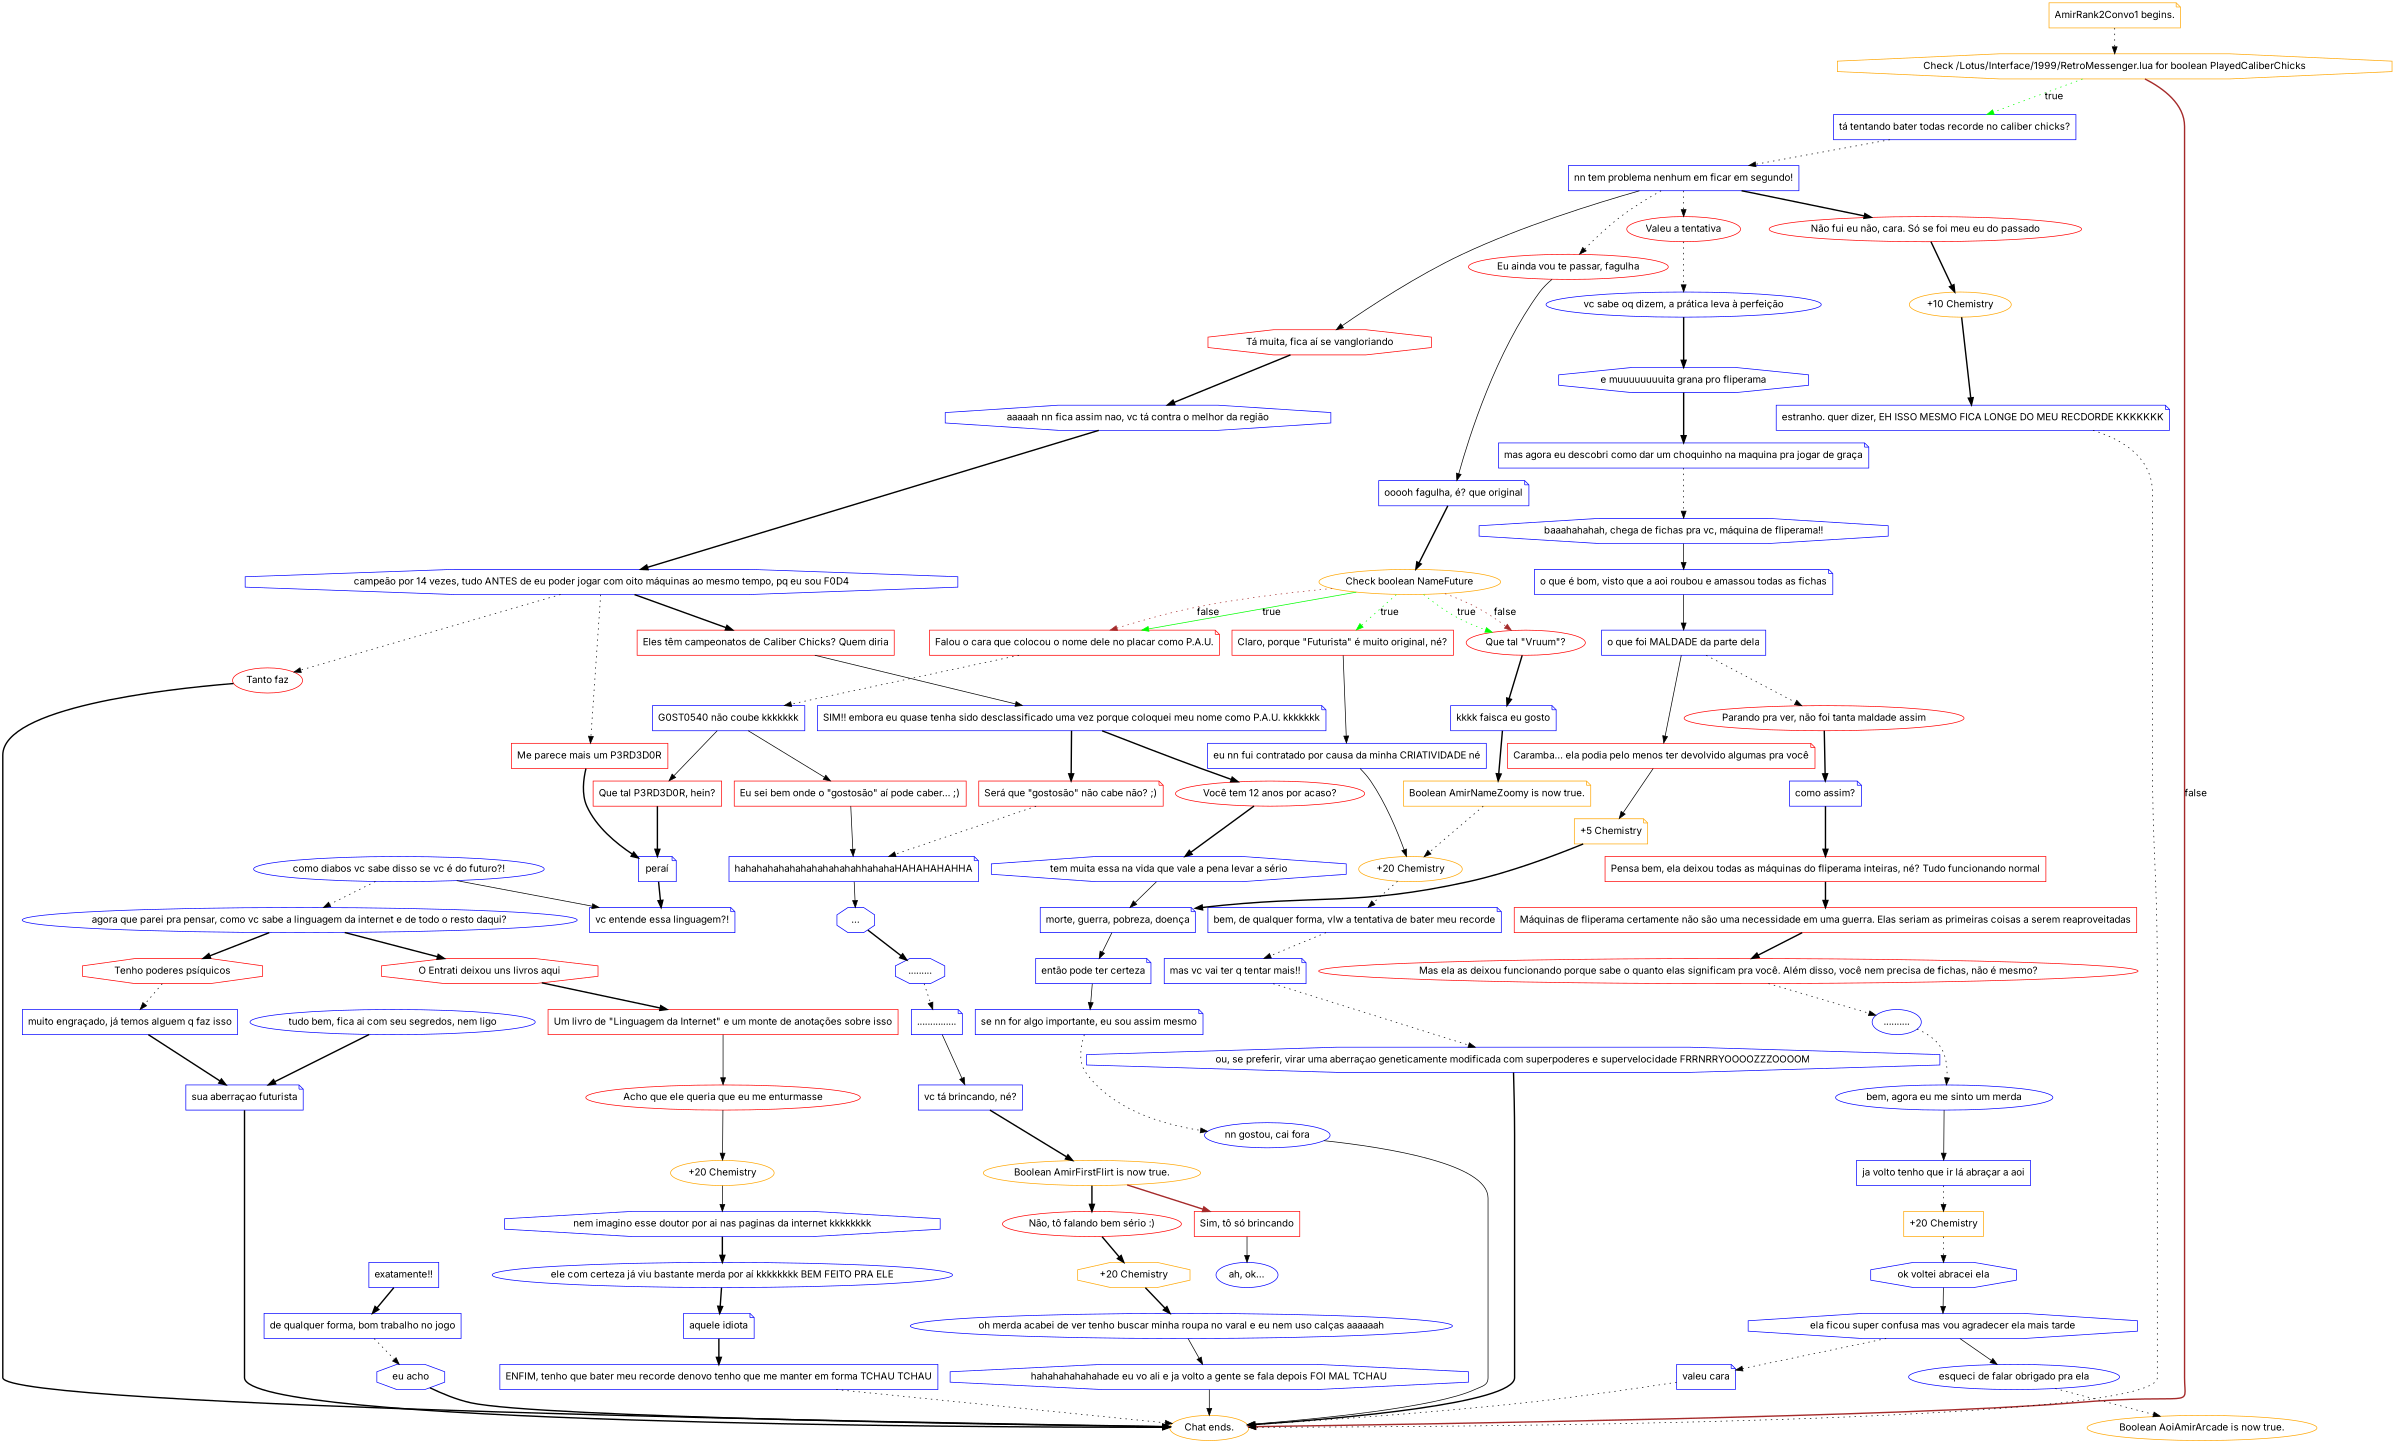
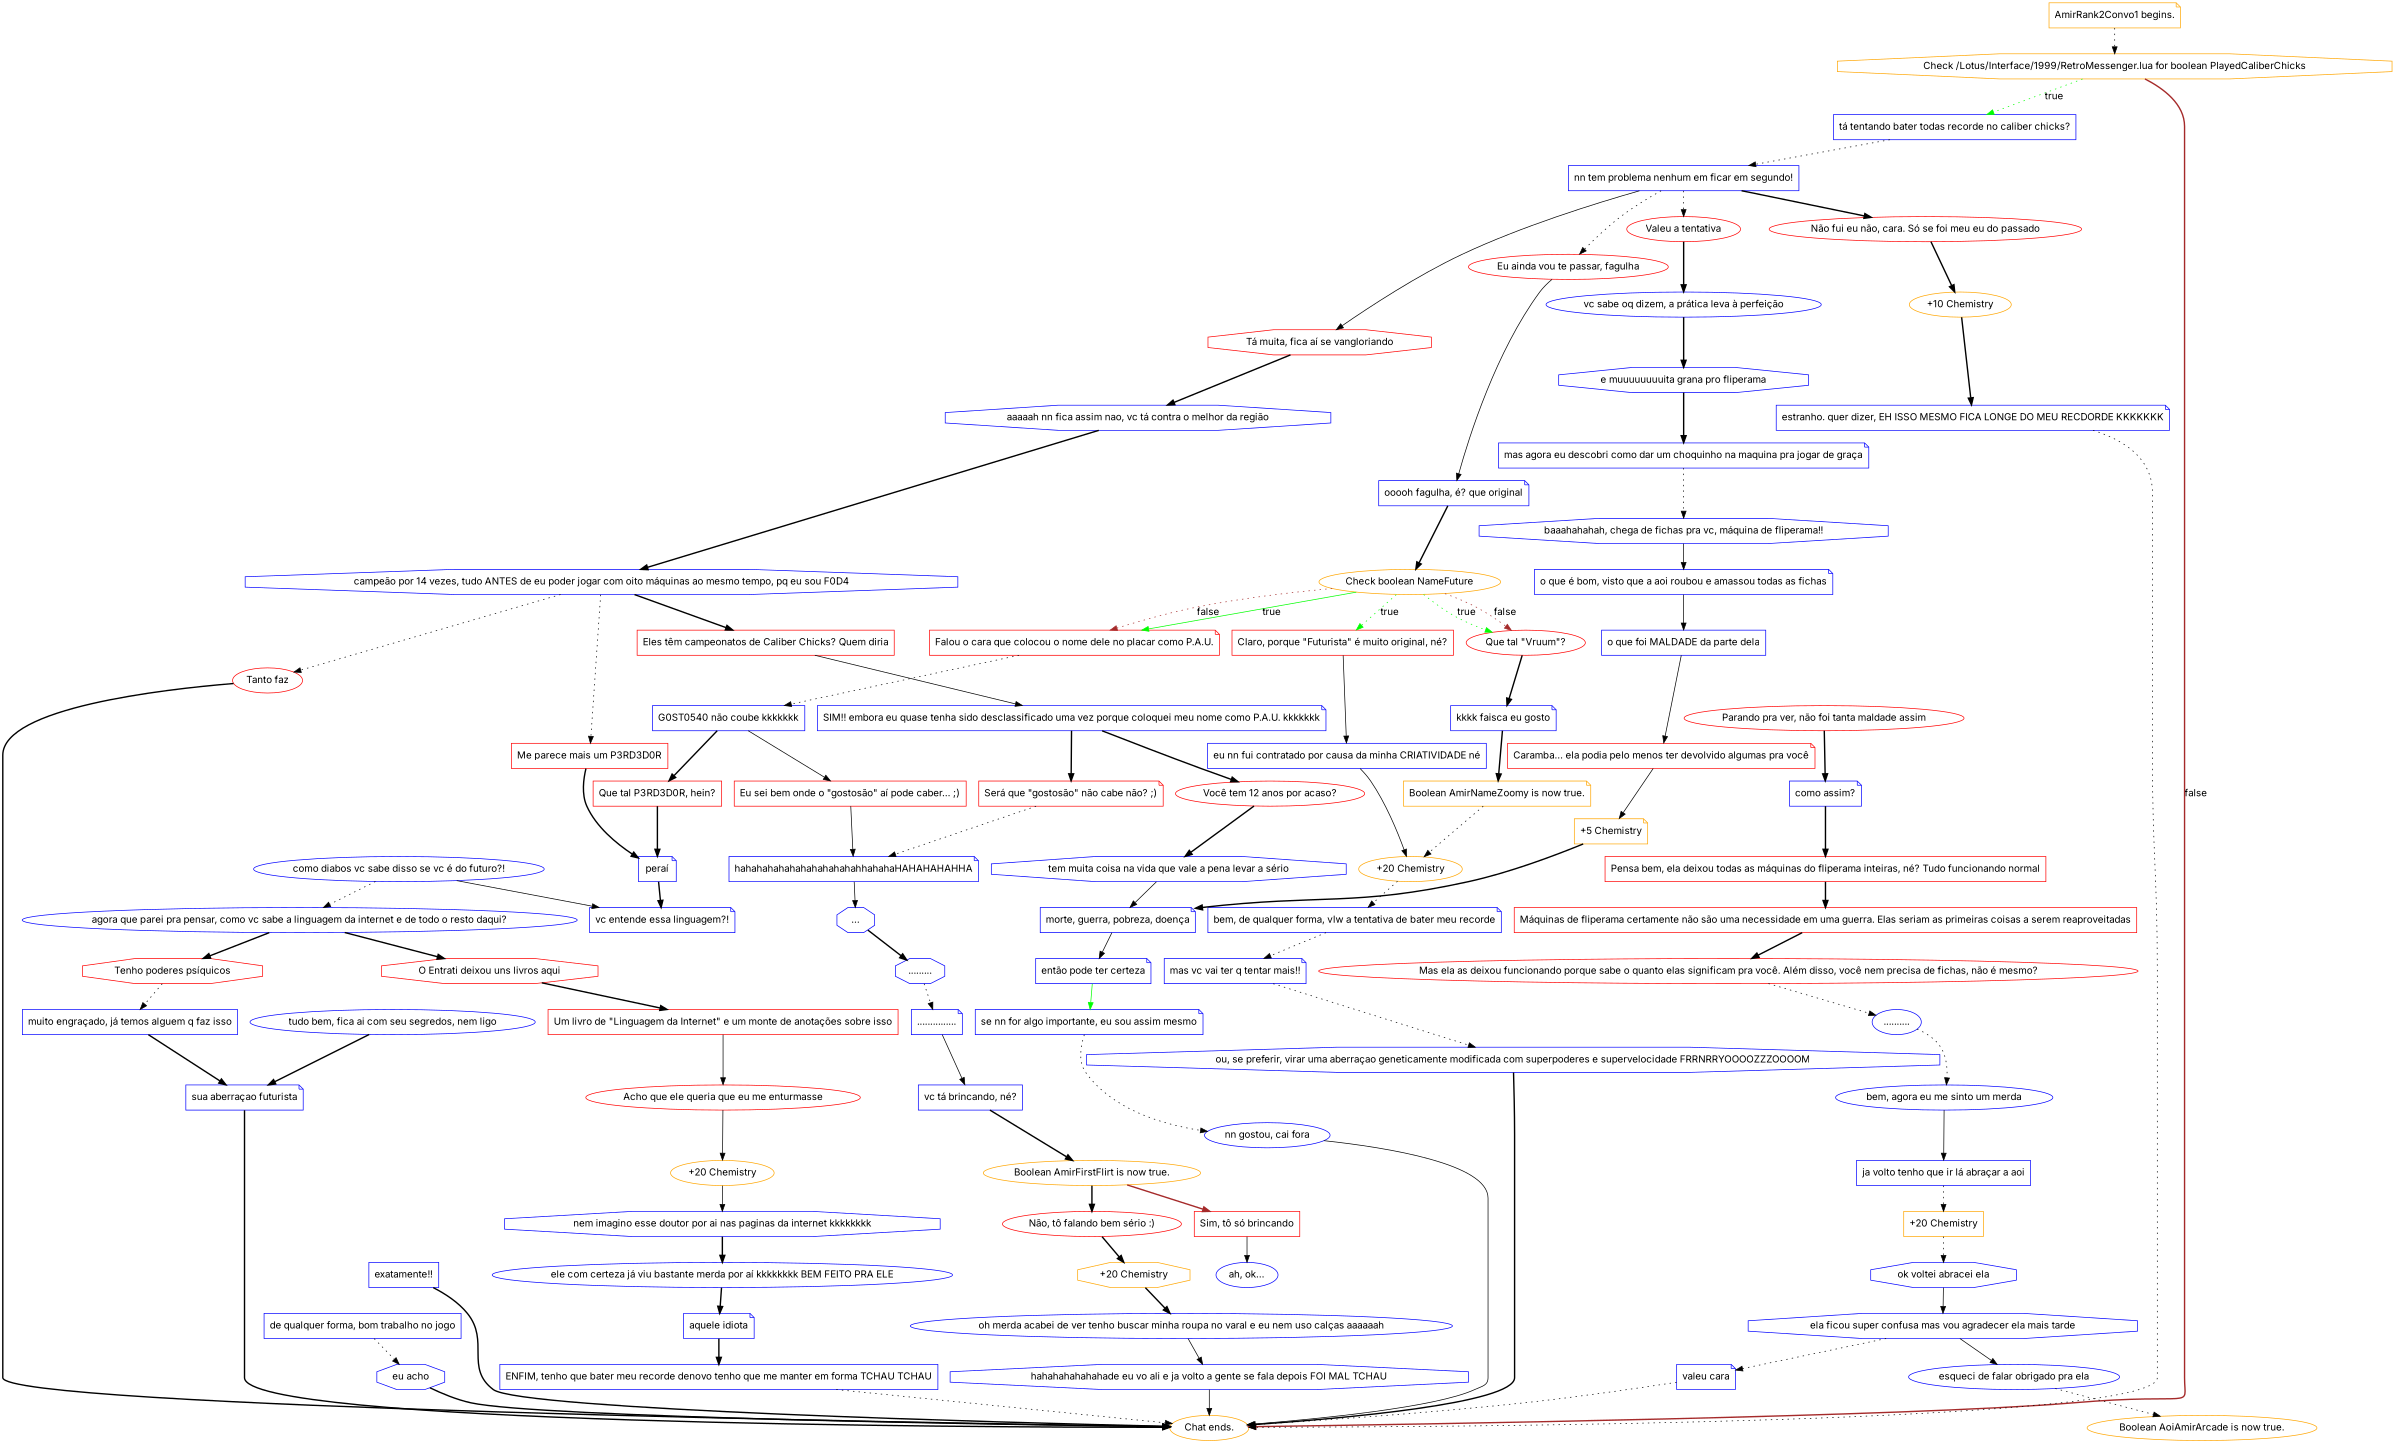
  digraph {
    fontname=Inter
    node [color=blue fontname=Inter shape=ellipse]
    edge [fontname=Inter style=bold]
    "AmirRank2Convo1 begins." [color=orange shape=note]
    n2 [color=orange label="Check /Lotus/Interface/1999/RetroMessenger.lua for boolean PlayedCaliberChicks" shape=octagon]
    n3 [label="tá tentando bater todas recorde no caliber chicks?" shape=box]
    "Chat ends." [color=orange]
    n5 [label="nn tem problema nenhum em ficar em segundo!" shape=box]
    n6 [color=red label="Valeu a tentativa"]
    n7 [color=red label="Eu ainda vou te passar, fagulha"]
    n8 [color=red label="Tá muita, fica aí se vangloriando" shape=octagon]
    n9 [color=red label="Não fui eu não, cara. Só se foi meu eu do passado"]
    n10 [label="vc sabe oq dizem, a prática leva à perfeição"]
    n11 [label="ooooh fagulha, é? que original" shape=note]
    n12 [label="aaaaah nn fica assim nao, vc tá contra o melhor da região" shape=octagon]
    n13 [color=orange label="+10 Chemistry"]
    n14 [label="e muuuuuuuuita grana pro fliperama" shape=octagon]
    n15 [color=orange label="Check boolean NameFuture"]
    n16 [label="campeão por 14 vezes, tudo ANTES de eu poder jogar com oito máquinas ao mesmo tempo, pq eu sou F0D4" shape=octagon]
    n17 [label="estranho. quer dizer, EH ISSO MESMO FICA LONGE DO MEU RECDORDE KKKKKKK" shape=note]
    n18 [label="mas agora eu descobri como dar um choquinho na maquina pra jogar de graça" shape=note]
    n19 [color=red label="Claro, porque \"Futurista\" é muito original, né?" shape=box]
    n20 [color=red label="Que tal \"Vruum\"?"]
    n21 [color=red label="Falou o cara que colocou o nome dele no placar como P.A.U." shape=note]
    n22 [color=red label="Me parece mais um P3RD3D0R" shape=box]
    n23 [color=red label="Eles têm campeonatos de Caliber Chicks? Quem diria" shape=box]
    n24 [color=red label="Tanto faz"]
    n25 [label="baaahahahah, chega de fichas pra vc, máquina de fliperama!!" shape=octagon]
    n26 [label="eu nn fui contratado por causa da minha CRIATIVIDADE né" shape=box]
    n27 [label="kkkk faisca eu gosto" shape=note]
    n28 [label="G0ST0540 não coube kkkkkkk" shape=box]
    n29 [label="peraí" shape=note]
    n30 [label="SIM!! embora eu quase tenha sido desclassificado uma vez porque coloquei meu nome como P.A.U. kkkkkkk" shape=note]
    n31 [label="o que é bom, visto que a aoi roubou e amassou todas as fichas" shape=note]
    n32 [color=orange label="+20 Chemistry"]
    n33 [color=orange label="Boolean AmirNameZoomy is now true." shape=note]
    n34 [color=red label="Eu sei bem onde o \"gostosão\" aí pode caber… ;)" shape=box]
    n35 [color=red label="Que tal P3RD3D0R, hein?" shape=box]
    n36 [label="vc entende essa linguagem?!" shape=note]
    n37 [color=red label="Será que \"gostosão\" não cabe não? ;)" shape=note]
    n38 [color=red label="Você tem 12 anos por acaso?"]
    n39 [label="o que foi MALDADE da parte dela" shape=box]
    n40 [label="bem, de qualquer forma, vlw a tentativa de bater meu recorde" shape=note]
    n41 [label=hahahahahahahahahahahahhahahaHAHAHAHAHHA shape=note]
-   n42 [label="tem muita essa na vida que vale a pena levar a sério" shape=octagon]
+   n42 [label="tem muita coisa na vida que vale a pena levar a sério" shape=octagon]
    n43 [color=red label="Caramba… ela podia pelo menos ter devolvido algumas pra você" shape=note]
    n44 [color=red label="Parando pra ver, não foi tanta maldade assim"]
    n45 [label="mas vc vai ter q tentar mais!!" shape=note]
    n46 [label="…" shape=octagon]
    n47 [label="como diabos vc sabe disso se vc é do futuro?!"]
    n48 [label="agora que parei pra pensar, como vc sabe a linguagem da internet e de todo o resto daqui?"]
    n49 [label="morte, guerra, pobreza, doença" shape=note]
    n50 [color=orange label="+5 Chemistry" shape=note]
    n51 [label="como assim?" shape=note]
    n52 [label="ou, se preferir, virar uma aberraçao geneticamente modificada com superpoderes e supervelocidade FRRNRRYOOOOZZZOOOOM" shape=octagon]
    n53 [label="........." shape=octagon]
    n54 [color=red label="O Entrati deixou uns livros aqui" shape=octagon]
    n55 [color=red label="Tenho poderes psíquicos" shape=octagon]
    n56 [label="então pode ter certeza" shape=note]
    n57 [color=red label="Pensa bem, ela deixou todas as máquinas do fliperama inteiras, né? Tudo funcionando normal" shape=box]
    n58 [label="..............." shape=note]
    n59 [color=red label="Um livro de \"Linguagem da Internet\" e um monte de anotações sobre isso" shape=box]
    n60 [label="muito engraçado, já temos alguem q faz isso" shape=box]
    n61 [label="se nn for algo importante, eu sou assim mesmo" shape=note]
    n62 [label="exatamente!!" shape=box]
    n63 [color=red label="Máquinas de fliperama certamente não são uma necessidade em uma guerra. Elas seriam as primeiras coisas a serem reaproveitadas" shape=box]
    n64 [label="vc tá brincando, né?" shape=box]
    n65 [color=red label="Acho que ele queria que eu me enturmasse"]
    n66 [label="sua aberraçao futurista" shape=note]
    n67 [label="nn gostou, cai fora"]
    n68 [color=red label="Mas ela as deixou funcionando porque sabe o quanto elas significam pra você. Além disso, você nem precisa de fichas, não é mesmo?"]
    n69 [color=orange label="Boolean AmirFirstFlirt is now true."]
    n70 [color=orange label="+20 Chemistry"]
    n71 [label="tudo bem, fica ai com seu segredos, nem ligo"]
    n72 [label=".........."]
    n73 [color=red label="Não, tô falando bem sério :)"]
    n74 [color=red label="Sim, tô só brincando" shape=box]
    n75 [label="nem imagino esse doutor por ai nas paginas da internet kkkkkkkk" shape=octagon]
    n76 [label="bem, agora eu me sinto um merda"]
    n77 [color=orange label="+20 Chemistry" shape=octagon]
    n78 [label="ah, ok…"]
    n79 [label="ele com certeza já viu bastante merda por aí kkkkkkkk BEM FEITO PRA ELE"]
    n80 [label="ja volto tenho que ir lá abraçar a aoi" shape=box]
    n81 [label="oh merda acabei de ver tenho buscar minha roupa no varal e eu nem uso calças aaaaaah"]
    n82 [label="aquele idiota" shape=note]
    n83 [color=orange label="+20 Chemistry" shape=box]
    n84 [label="hahahahahahahade eu vo ali e ja volto a gente se fala depois FOI MAL TCHAU" shape=octagon]
    n85 [label="de qualquer forma, bom trabalho no jogo" shape=box]
    n86 [label="eu acho" shape=octagon]
    n87 [label="ENFIM, tenho que bater meu recorde denovo tenho que me manter em forma TCHAU TCHAU" shape=box]
    n88 [label="ok voltei abracei ela" shape=octagon]
    n89 [label="ela ficou super confusa mas vou agradecer ela mais tarde" shape=octagon]
    n90 [label="esqueci de falar obrigado pra ela"]
    n91 [label="valeu cara" shape=note]
    n92 [color=orange label="Boolean AoiAmirArcade is now true."]
    "AmirRank2Convo1 begins." -> n2 [style=dotted]
    n2 -> n3 [color=green label=true style=dotted]
    n2 -> "Chat ends." [color=brown label=false]
    n3 -> n5 [style=dotted]
    n5 -> n6 [style=dotted]
    n5 -> n7 [style=dotted]
    n5 -> n8 [style=solid]
    n5 -> n9
-   n6 -> n10 [style=dotted]
+   n6 -> n10
    n7 -> n11 [style=solid]
    n8 -> n12
    n9 -> n13
    n10 -> n14
    n11 -> n15
    n12 -> n16
    n13 -> n17
    n14 -> n18
    n15 -> n19 [color=green label=true style=dotted]
    n15 -> n20 [color=green label=true style=dotted]
    n15 -> n20 [color=brown label=false style=dotted]
    n15 -> n21 [color=green label=true style=solid]
    n15 -> n21 [color=brown label=false style=dotted]
    n16 -> n22 [style=dotted]
    n16 -> n23
    n16 -> n24 [style=dotted]
    n17 -> "Chat ends." [style=dotted]
    n18 -> n25 [style=dotted]
    n19 -> n26 [style=solid]
    n20 -> n27
    n21 -> n28 [style=dotted]
    n22 -> n29
    n23 -> n30 [style=solid]
    n24 -> "Chat ends."
    n25 -> n31 [style=solid]
    n26 -> n32 [style=solid]
    n27 -> n33
    n28 -> n34 [style=solid]
-   n28 -> n35 [style=solid]
+   n28 -> n35
    n29 -> n36
    n30 -> n37
    n30 -> n38
    n31 -> n39 [style=solid]
    n32 -> n40 [style=dotted]
    n33 -> n32 [style=dotted]
    n34 -> n41 [style=solid]
    n35 -> n29
    n37 -> n41 [style=dotted]
    n38 -> n42
    n39 -> n43 [style=solid]
-   n39 -> n44 [style=dotted]
    n40 -> n45 [style=dotted]
    n41 -> n46 [style=solid]
    n42 -> n49 [style=solid]
    n43 -> n50 [style=solid]
    n44 -> n51
    n45 -> n52 [style=dotted]
    n46 -> n53
    n47 -> n36 [style=solid]
    n47 -> n48 [style=dotted]
    n48 -> n54
    n48 -> n55
    n49 -> n56 [style=solid]
    n50 -> n49
    n51 -> n57
    n52 -> "Chat ends."
    n53 -> n58 [style=dotted]
    n54 -> n59
    n55 -> n60 [style=dotted]
-   n56 -> n61 [style=solid]
+   n56 -> n61 [style=solid color=green]
    n57 -> n63
    n58 -> n64 [style=solid]
    n59 -> n65 [style=solid]
    n60 -> n66
    n61 -> n67 [style=dotted]
-   n62 -> n85
+   n62 -> "Chat ends."
    n63 -> n68
    n64 -> n69
    n65 -> n70 [style=solid]
    n66 -> "Chat ends."
    n67 -> "Chat ends." [style=solid]
    n68 -> n72 [style=dotted]
    n69 -> n73
    n69 -> n74 [color=brown]
    n70 -> n75 [style=solid]
    n71 -> n66
    n72 -> n76 [style=dotted]
    n73 -> n77
    n74 -> n78 [style=solid]
    n75 -> n79
    n76 -> n80 [style=solid]
    n77 -> n81
    n79 -> n82
    n80 -> n83 [style=dotted]
    n81 -> n84 [style=solid]
    n82 -> n87
    n83 -> n88 [style=dotted]
    n84 -> "Chat ends." [style=solid]
    n85 -> n86 [style=dotted]
    n86 -> "Chat ends."
    n87 -> "Chat ends." [style=dotted]
    n88 -> n89 [style=solid]
    n89 -> n90 [style=solid]
    n89 -> n91 [style=dotted]
    n90 -> n92 [style=dotted]
    n91 -> "Chat ends." [style=dotted]
  }
